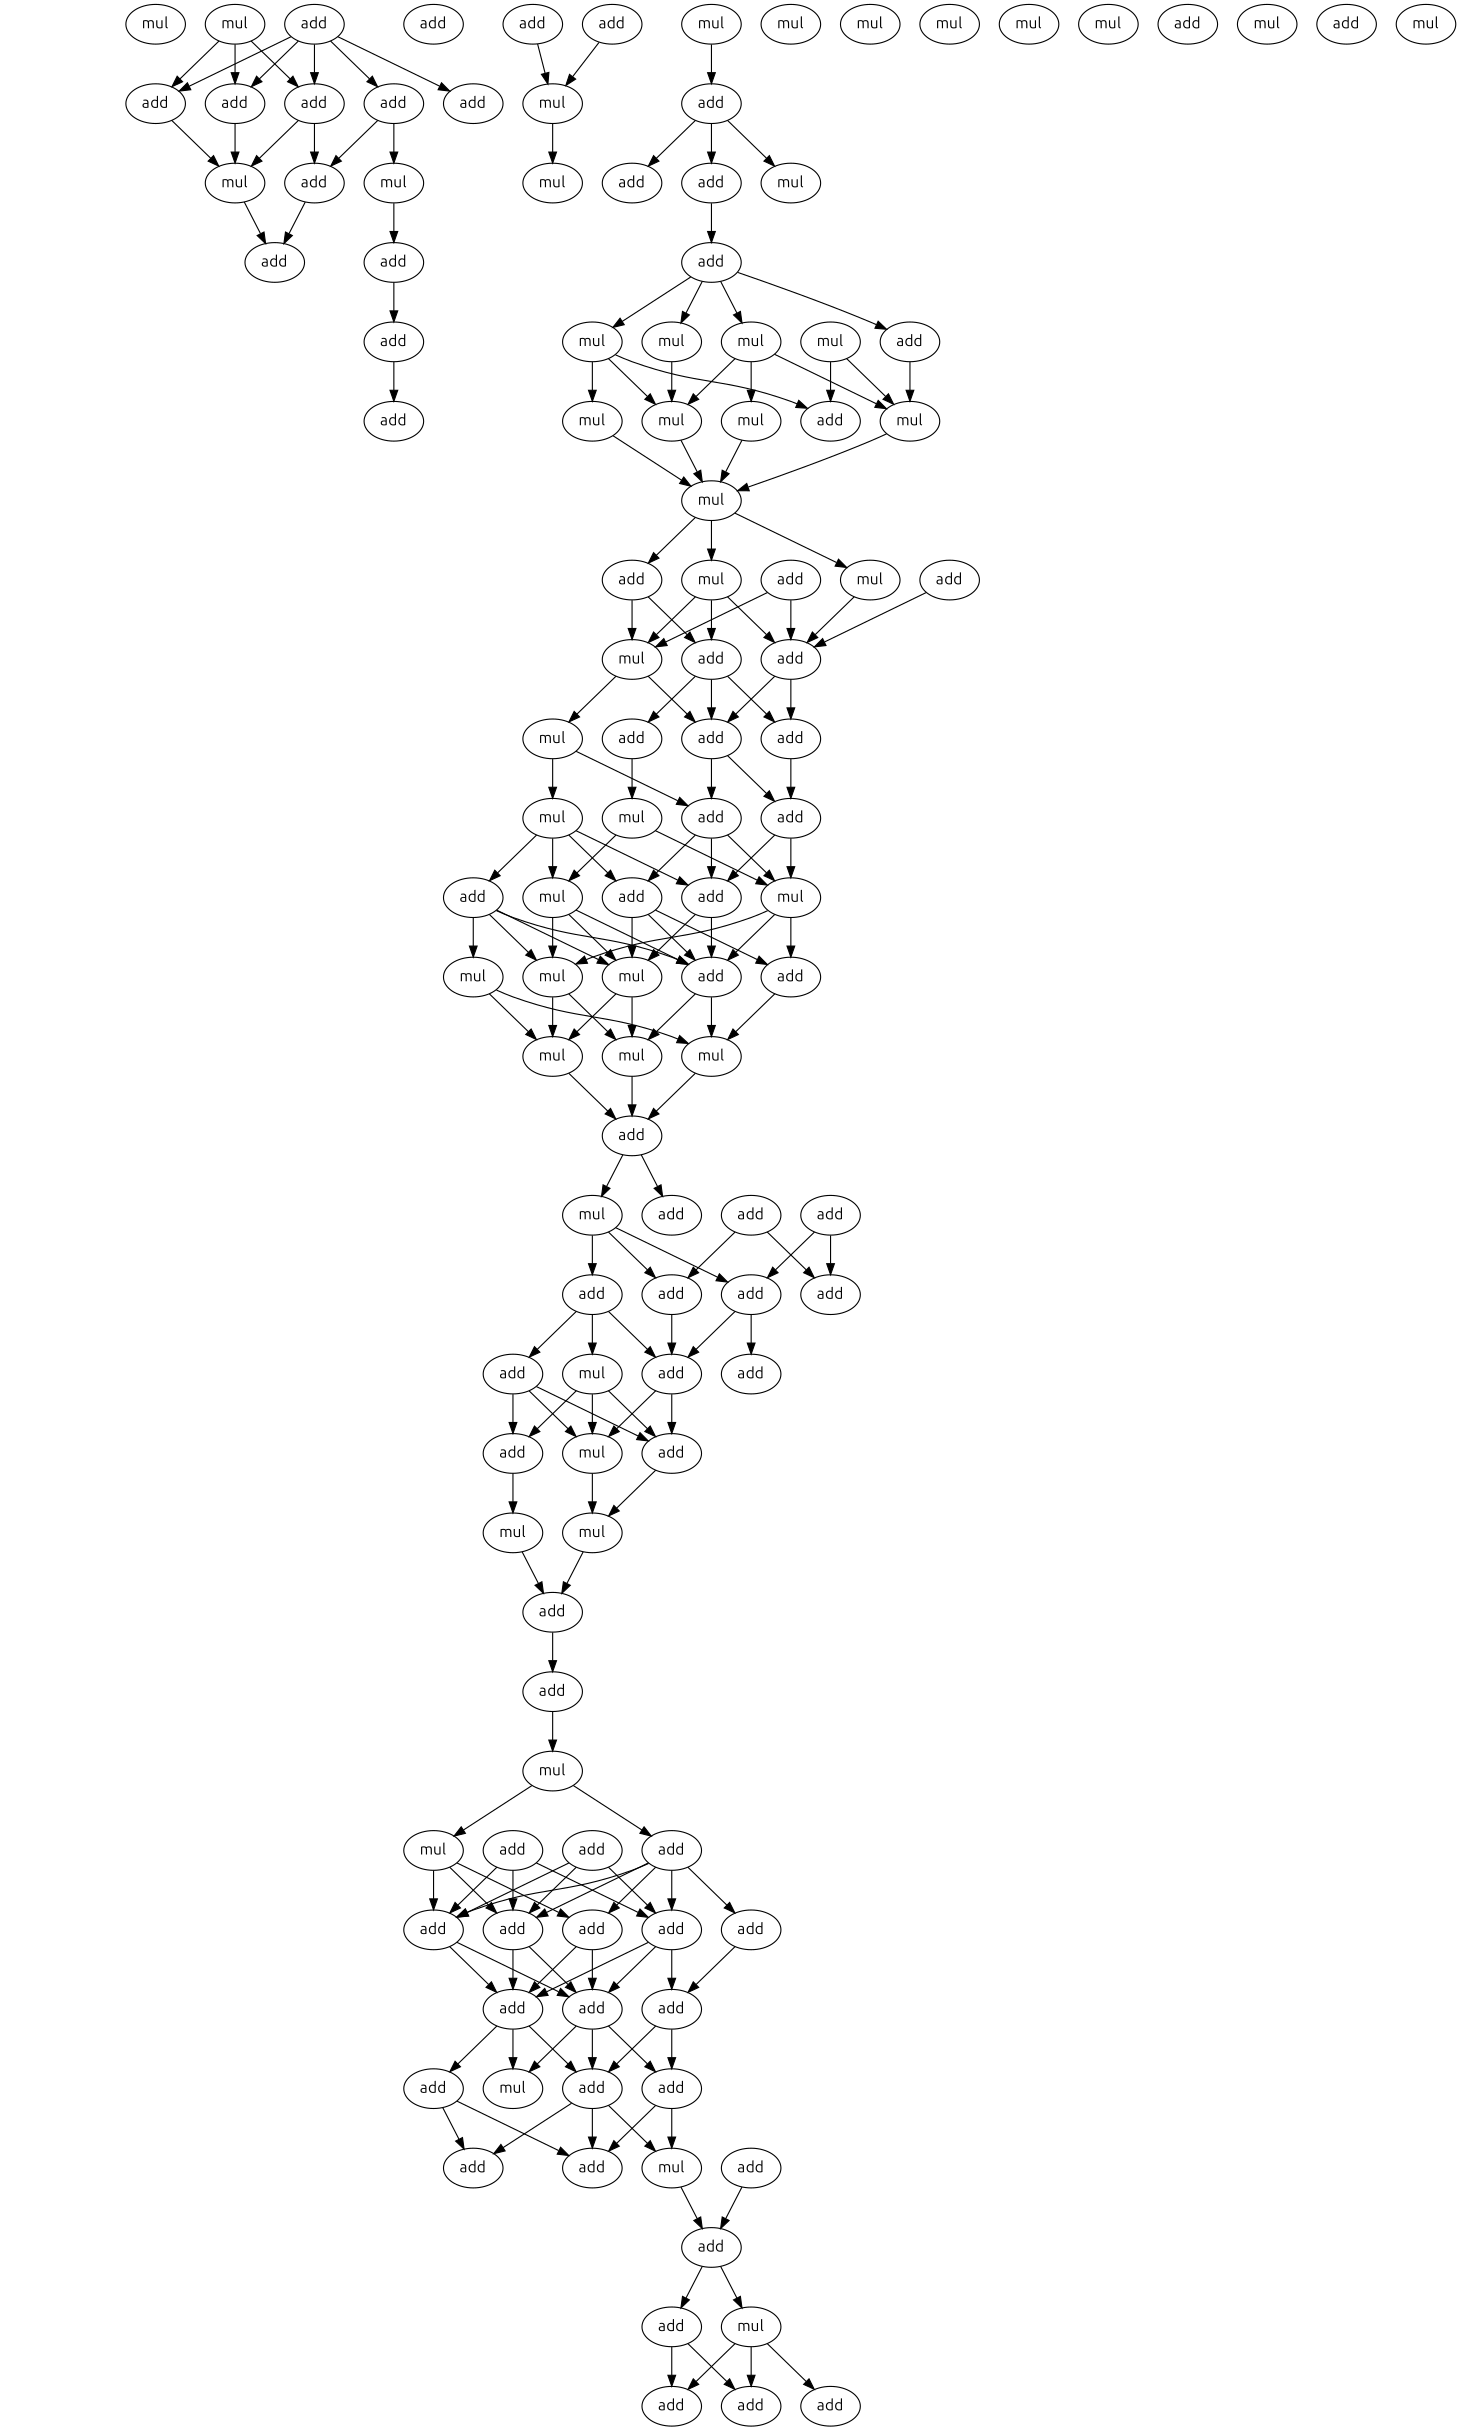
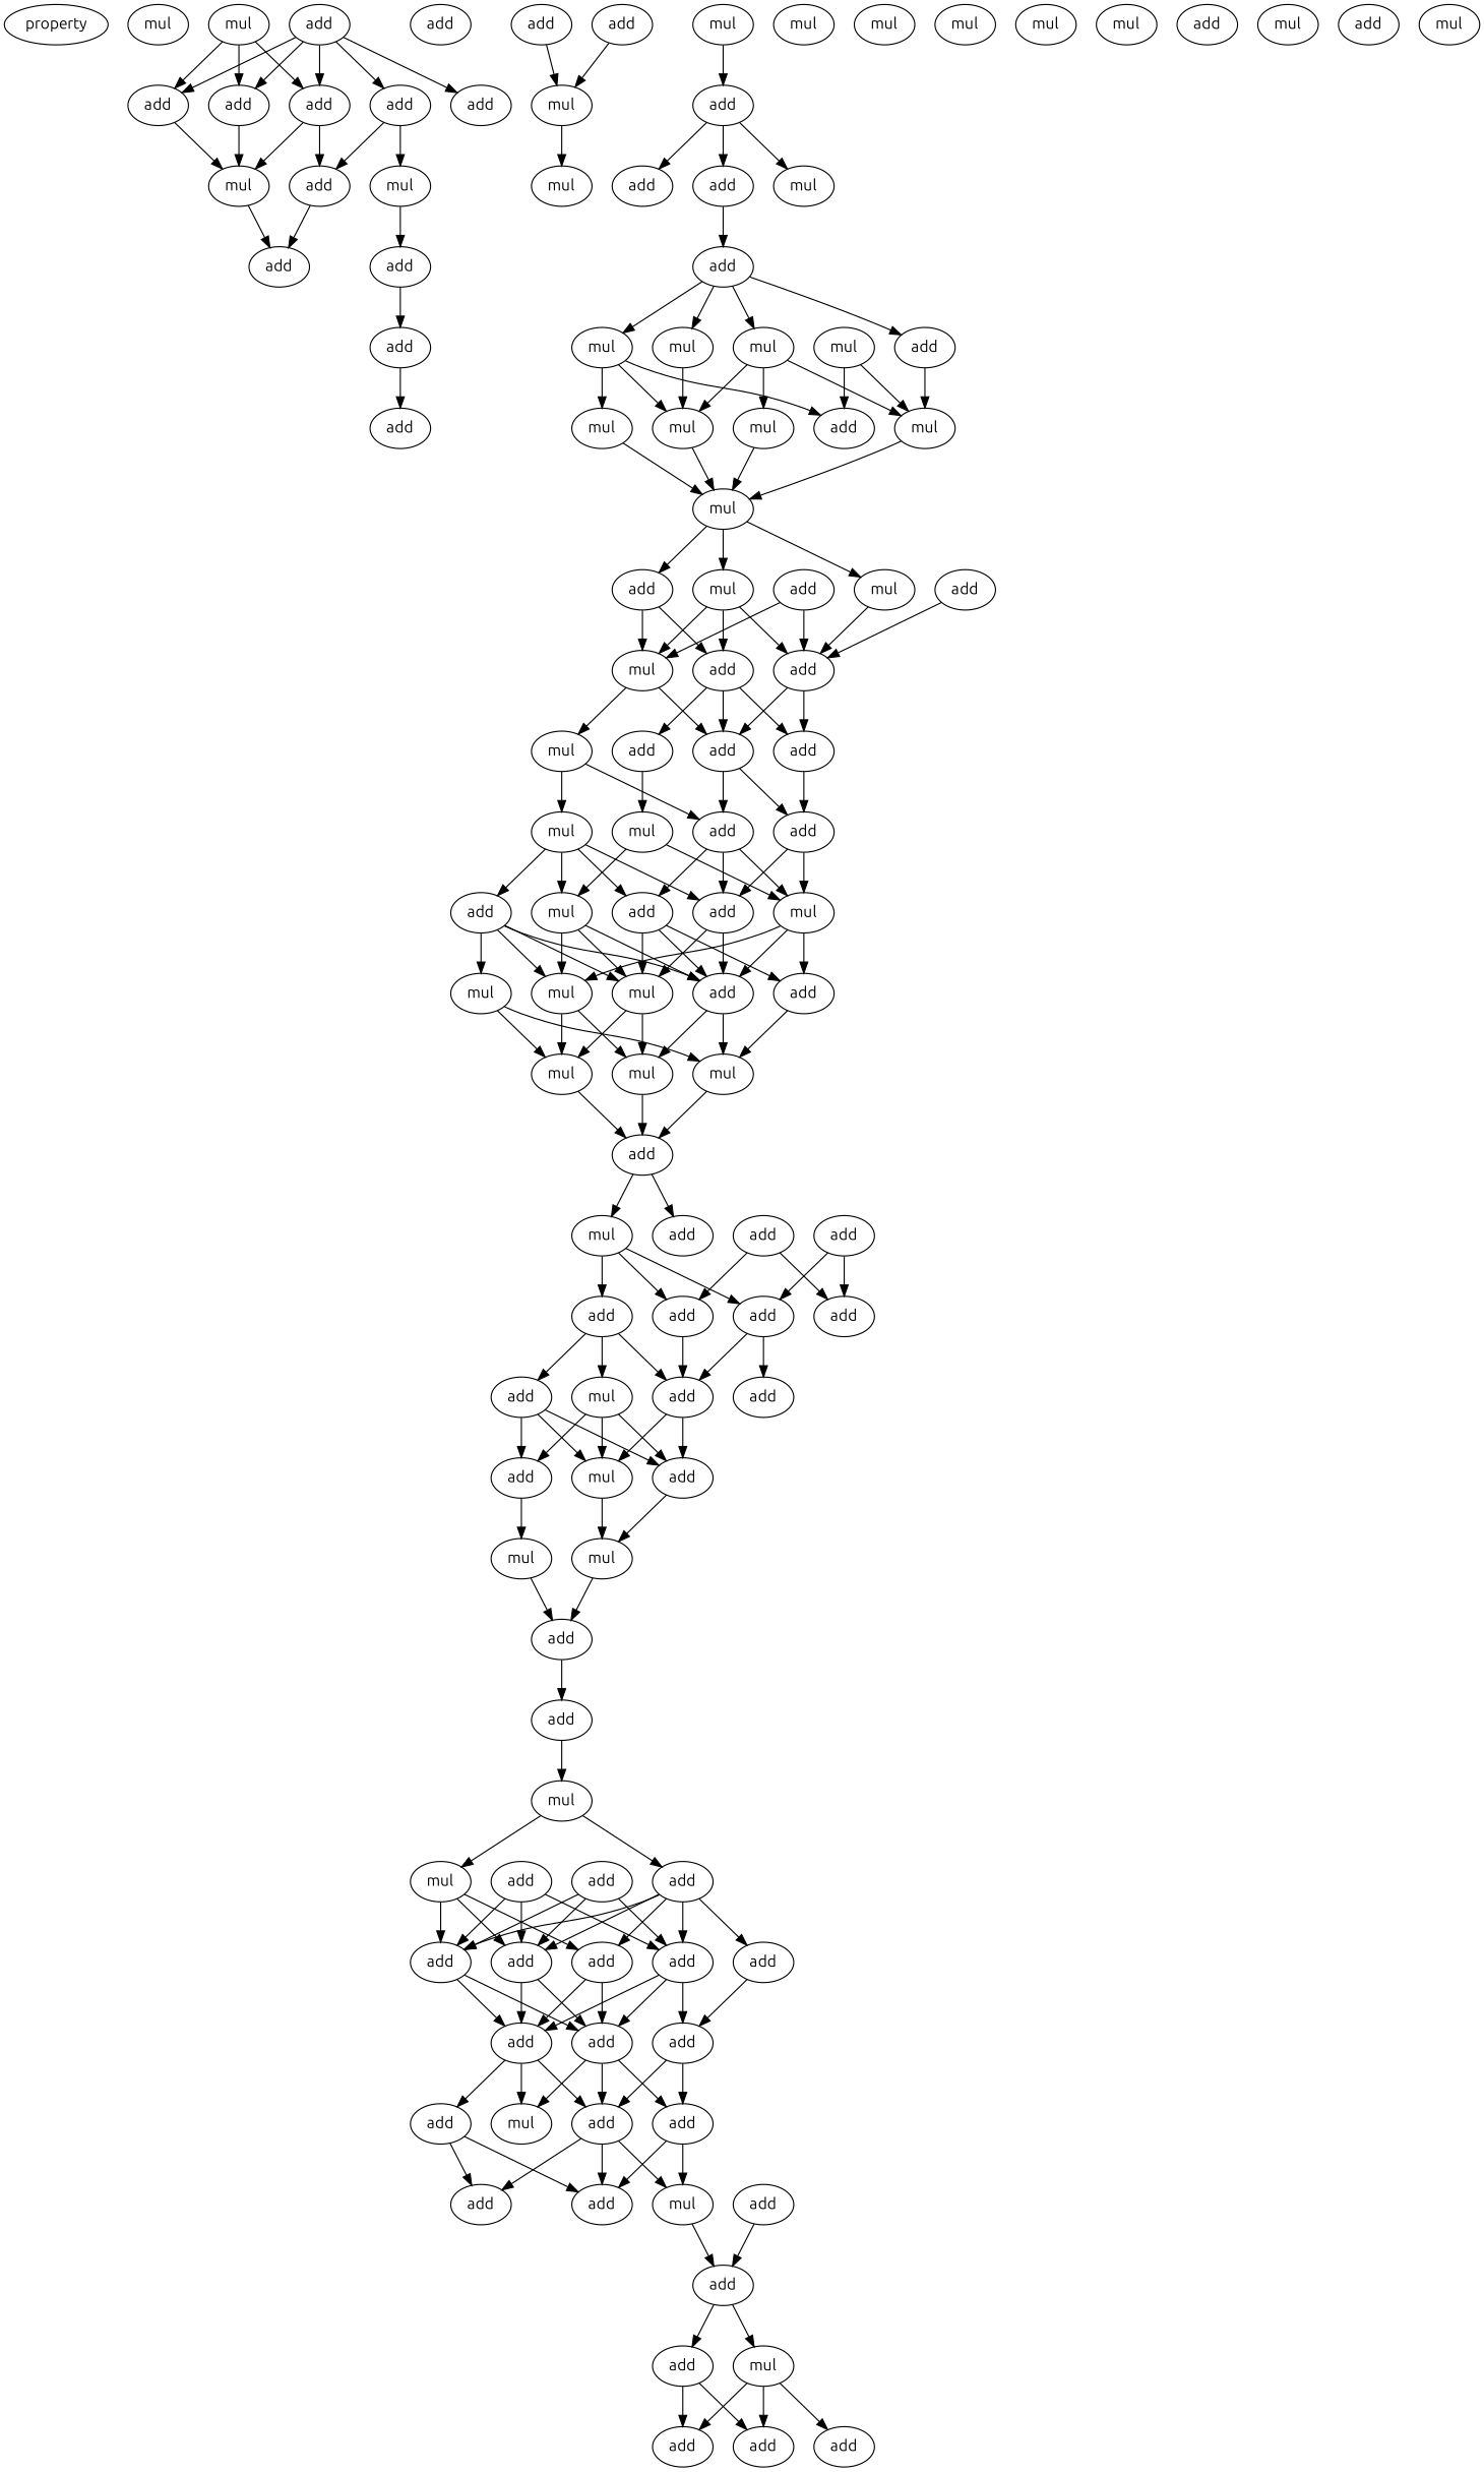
  digraph {
    fontname=Ubuntu
    node [fontcolor=black fontname=Ubuntu]
    edge [fontname=Ubuntu]
+   property [lf=1.7 mul=2]
    n2 [label=mul]
    n3 [label=mul]
    n4 [label=add]
    n5 [label=add]
    n6 [label=add]
    n7 [label=add]
    n8 [label=add]
    n9 [label=add]
    n10 [label=add]
    n11 [label=mul]
    n12 [label=mul]
    n13 [label=add]
    n14 [label=add]
    n15 [label=add]
    n16 [label=add]
    n17 [label=add]
    n18 [label=add]
    n19 [label=mul]
    n20 [label=add]
    n21 [label=mul]
    n22 [label=mul]
    n23 [label=add]
    n24 [label=mul]
    n25 [label=mul]
    n26 [label=add]
    n27 [label=add]
    n28 [label=mul]
    n29 [label=add]
    n30 [label=mul]
    n31 [label=mul]
    n32 [label=mul]
    n33 [label=mul]
    n34 [label=mul]
    n35 [label=add]
    n36 [label=mul]
    n37 [label=mul]
    n38 [label=add]
    n39 [label=mul]
    n40 [label=mul]
    n41 [label=mul]
    n42 [label=mul]
    n43 [label=add]
    n44 [label=mul]
    n45 [label=mul]
    n46 [label=mul]
    n47 [label=add]
    n48 [label=add]
    n49 [label=add]
    n50 [label=add]
    n51 [label=add]
    n52 [label=mul]
    n53 [label=add]
    n54 [label=add]
    n55 [label=add]
    n56 [label=add]
    n57 [label=mul]
    n58 [label=mul]
    n59 [label=add]
    n60 [label=add]
    n61 [label=add]
    n62 [label=mul]
    n63 [label=mul]
    n64 [label=add]
    n65 [label=add]
    n66 [label=mul]
    n67 [label=mul]
    n68 [label=mul]
    n69 [label=mul]
    n70 [label=mul]
    n71 [label=mul]
    n72 [label=add]
    n73 [label=mul]
    n74 [label=add]
    n75 [label=add]
    n76 [label=add]
    n77 [label=add]
    n78 [label=add]
    n79 [label=add]
    n80 [label=add]
    n81 [label=add]
    n82 [label=add]
    n83 [label=mul]
    n84 [label=add]
    n85 [label=add]
    n86 [label=mul]
    n87 [label=add]
    n88 [label=mul]
    n89 [label=mul]
    n90 [label=add]
    n91 [label=add]
    n92 [label=mul]
    n93 [label=mul]
    n94 [label=add]
    n95 [label=mul]
    n96 [label=add]
    n97 [label=add]
    n98 [label=add]
    n99 [label=add]
    n100 [label=add]
    n101 [label=add]
    n102 [label=add]
    n103 [label=add]
    n104 [label=add]
    n105 [label=add]
    n106 [label=add]
    n107 [label=add]
    n108 [label=mul]
    n109 [label=add]
    n110 [label=add]
    n111 [label=mul]
    n112 [label=add]
    n113 [label=add]
    n114 [label=add]
    n115 [label=add]
    n116 [label=mul]
    n117 [label=add]
    n118 [label=add]
    n119 [label=add]
    n120 [label=add]
    n121 [label=mul]
    n122 [label=add]
    n123 [label=mul]
    n3 -> n4
    n3 -> n5
    n3 -> n6
    n4 -> n10
    n4 -> n11
    n5 -> n11
    n6 -> n11
    n7 -> n4
    n7 -> n5
    n7 -> n6
    n7 -> n8
    n7 -> n9
    n8 -> n10
    n8 -> n12
    n10 -> n13
    n11 -> n13
    n12 -> n14
    n14 -> n15
    n15 -> n16
    n18 -> n19
    n19 -> n21
    n20 -> n19
    n22 -> n23
    n23 -> n26
    n23 -> n27
    n23 -> n28
    n27 -> n29
    n29 -> n32
    n29 -> n33
    n29 -> n34
    n29 -> n35
    n32 -> n37
    n32 -> n39
    n32 -> n40
    n33 -> n40
    n34 -> n38
    n34 -> n40
    n34 -> n41
    n35 -> n37
    n36 -> n37
    n36 -> n38
    n37 -> n42
    n39 -> n42
    n40 -> n42
    n41 -> n42
    n42 -> n43
    n42 -> n44
    n42 -> n45
    n43 -> n46
    n43 -> n47
    n44 -> n46
    n44 -> n47
    n44 -> n48
    n45 -> n48
    n46 -> n51
    n46 -> n52
    n47 -> n51
    n47 -> n53
    n47 -> n54
    n48 -> n51
    n48 -> n53
    n49 -> n46
    n49 -> n48
    n50 -> n48
    n51 -> n55
    n51 -> n56
    n52 -> n56
    n52 -> n58
    n53 -> n55
    n54 -> n57
    n55 -> n59
    n55 -> n63
    n56 -> n59
    n56 -> n61
    n56 -> n63
    n57 -> n62
    n57 -> n63
    n58 -> n59
    n58 -> n60
    n58 -> n61
    n58 -> n62
    n59 -> n64
    n59 -> n67
    n60 -> n64
    n60 -> n66
    n60 -> n67
    n60 -> n68
    n61 -> n64
    n61 -> n65
    n61 -> n67
    n62 -> n64
    n62 -> n66
    n62 -> n67
    n63 -> n64
    n63 -> n65
    n63 -> n66
    n64 -> n69
    n64 -> n71
    n65 -> n69
    n66 -> n70
    n66 -> n71
    n67 -> n70
    n67 -> n71
    n68 -> n69
    n68 -> n70
    n69 -> n72
    n70 -> n72
    n71 -> n72
    n72 -> n73
    n72 -> n74
    n73 -> n75
    n73 -> n76
    n73 -> n77
    n75 -> n81
    n75 -> n82
    n76 -> n82
    n77 -> n82
    n77 -> n83
    n77 -> n84
    n78 -> n75
    n78 -> n79
    n80 -> n76
    n80 -> n79
    n82 -> n85
    n82 -> n86
    n83 -> n85
    n83 -> n86
    n83 -> n87
    n84 -> n85
    n84 -> n86
    n84 -> n87
    n85 -> n88
    n86 -> n88
    n87 -> n89
    n88 -> n90
    n89 -> n90
    n90 -> n91
    n91 -> n92
    n92 -> n94
    n92 -> n95
    n94 -> n97
    n94 -> n98
    n94 -> n99
    n94 -> n101
    n94 -> n102
    n95 -> n98
    n95 -> n99
    n95 -> n102
    n96 -> n97
    n96 -> n98
    n96 -> n99
    n97 -> n103
    n97 -> n104
    n97 -> n105
    n98 -> n103
    n98 -> n105
    n99 -> n103
    n99 -> n105
    n100 -> n97
    n100 -> n98
    n100 -> n99
    n101 -> n104
    n102 -> n103
    n102 -> n105
    n103 -> n106
    n103 -> n107
    n103 -> n108
    n104 -> n107
    n104 -> n109
    n105 -> n107
    n105 -> n108
    n105 -> n109
    n106 -> n110
    n106 -> n112
    n107 -> n110
    n107 -> n111
    n107 -> n112
    n109 -> n110
    n109 -> n111
    n111 -> n114
    n113 -> n114
    n114 -> n116
    n114 -> n117
    n116 -> n118
    n116 -> n119
    n116 -> n120
    n117 -> n118
    n117 -> n119
  }
